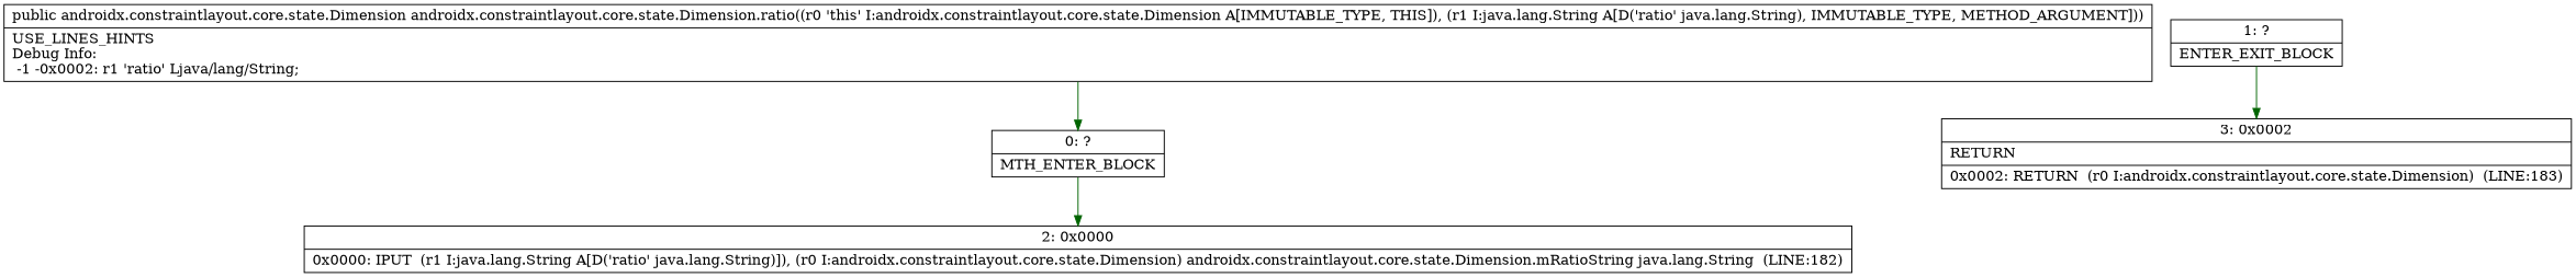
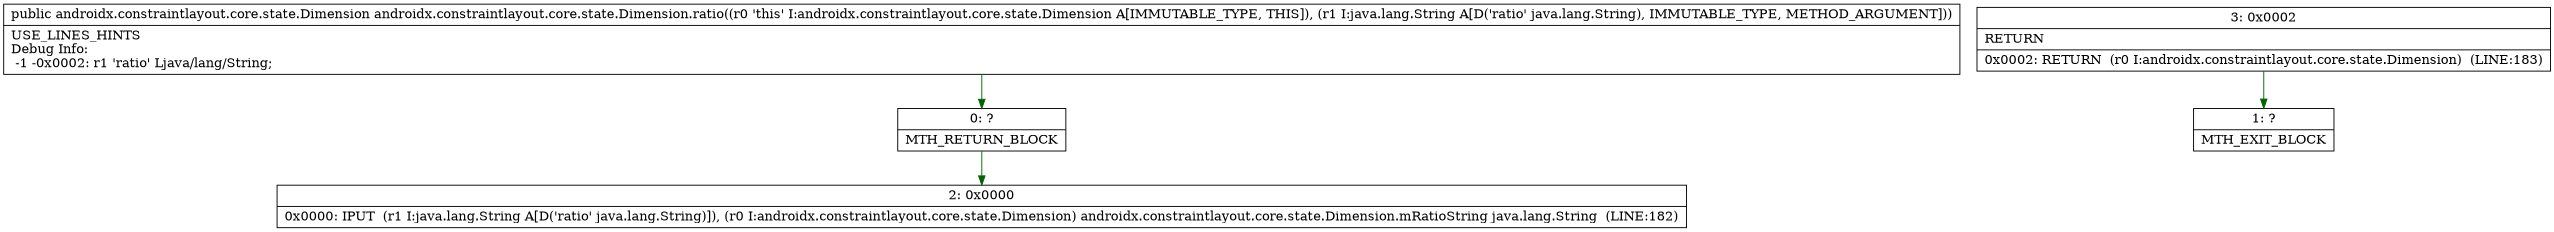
  digraph {
    node [shape=record]
    edge [color=darkgreen]
-   n1 [label="{0\:\ ?|MTH_ENTER_BLOCK\l}"]
+   n1 [label="{0\:\ ?|MTH_RETURN_BLOCK\l}"]
    n2 [label="{2\:\ 0x0000|0x0000: IPUT  (r1 I:java.lang.String A[D('ratio' java.lang.String)]), (r0 I:androidx.constraintlayout.core.state.Dimension) androidx.constraintlayout.core.state.Dimension.mRatioString java.lang.String  (LINE:182)\l}"]
    n3 [label="{3\:\ 0x0002|RETURN\l|0x0002: RETURN  (r0 I:androidx.constraintlayout.core.state.Dimension)  (LINE:183)\l}"]
-   n4 [label="{1\:\ ?|ENTER_EXIT_BLOCK\l}"]
+   n4 [label="{1\:\ ?|MTH_EXIT_BLOCK\l}"]
    n5 [label="{public androidx.constraintlayout.core.state.Dimension androidx.constraintlayout.core.state.Dimension.ratio((r0 'this' I:androidx.constraintlayout.core.state.Dimension A[IMMUTABLE_TYPE, THIS]), (r1 I:java.lang.String A[D('ratio' java.lang.String), IMMUTABLE_TYPE, METHOD_ARGUMENT]))  | USE_LINES_HINTS\lDebug Info:\l  \-1 \-0x0002: r1 'ratio' Ljava\/lang\/String;\l}"]
    n1 -> n2
-   n4 -> n3
+   n3 -> n4
    n5 -> n1
  }
